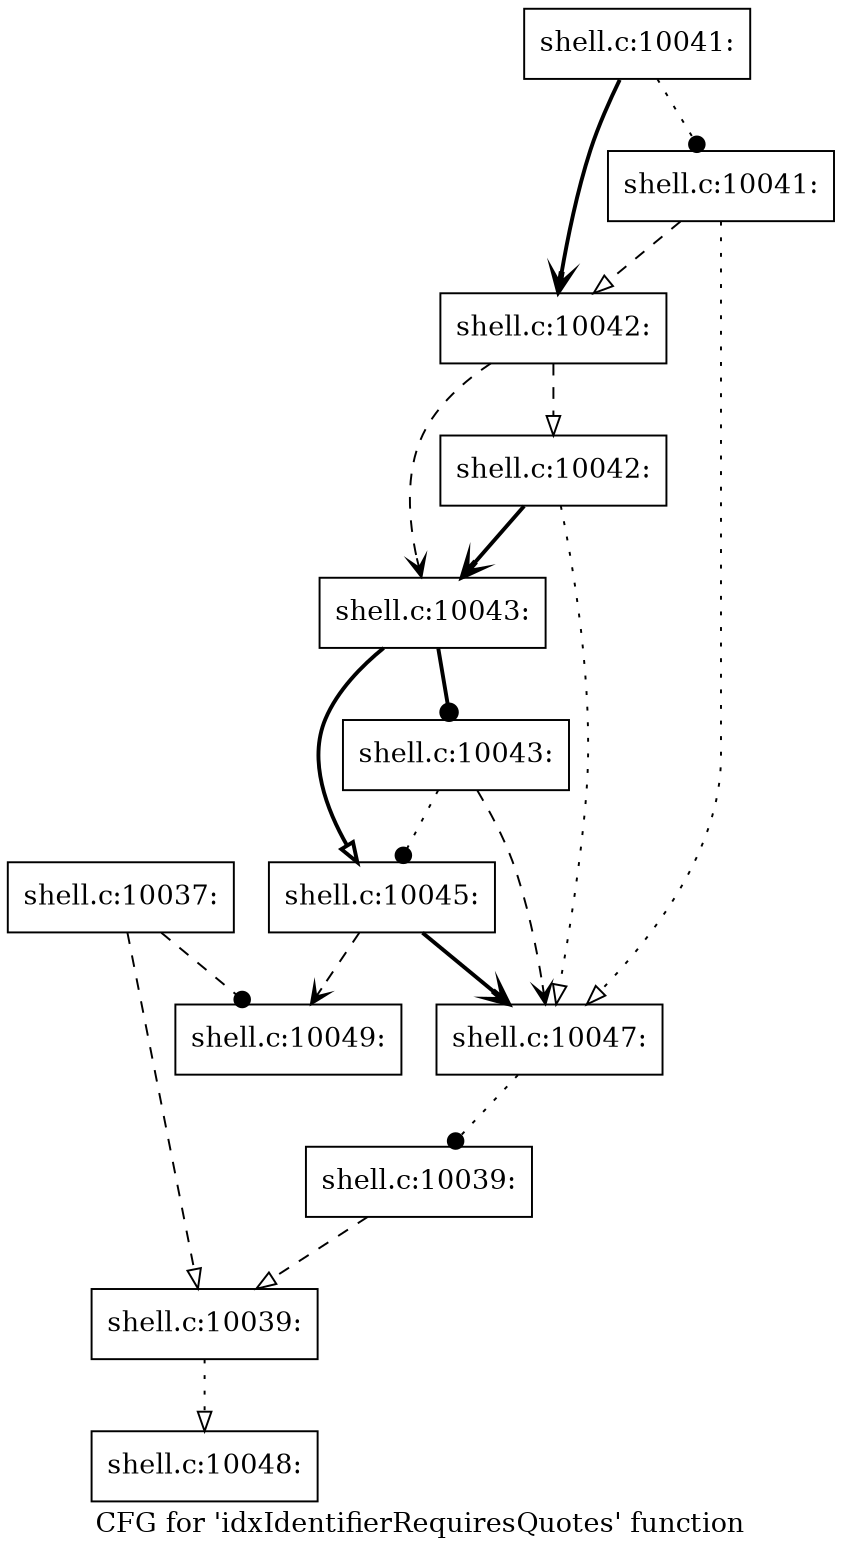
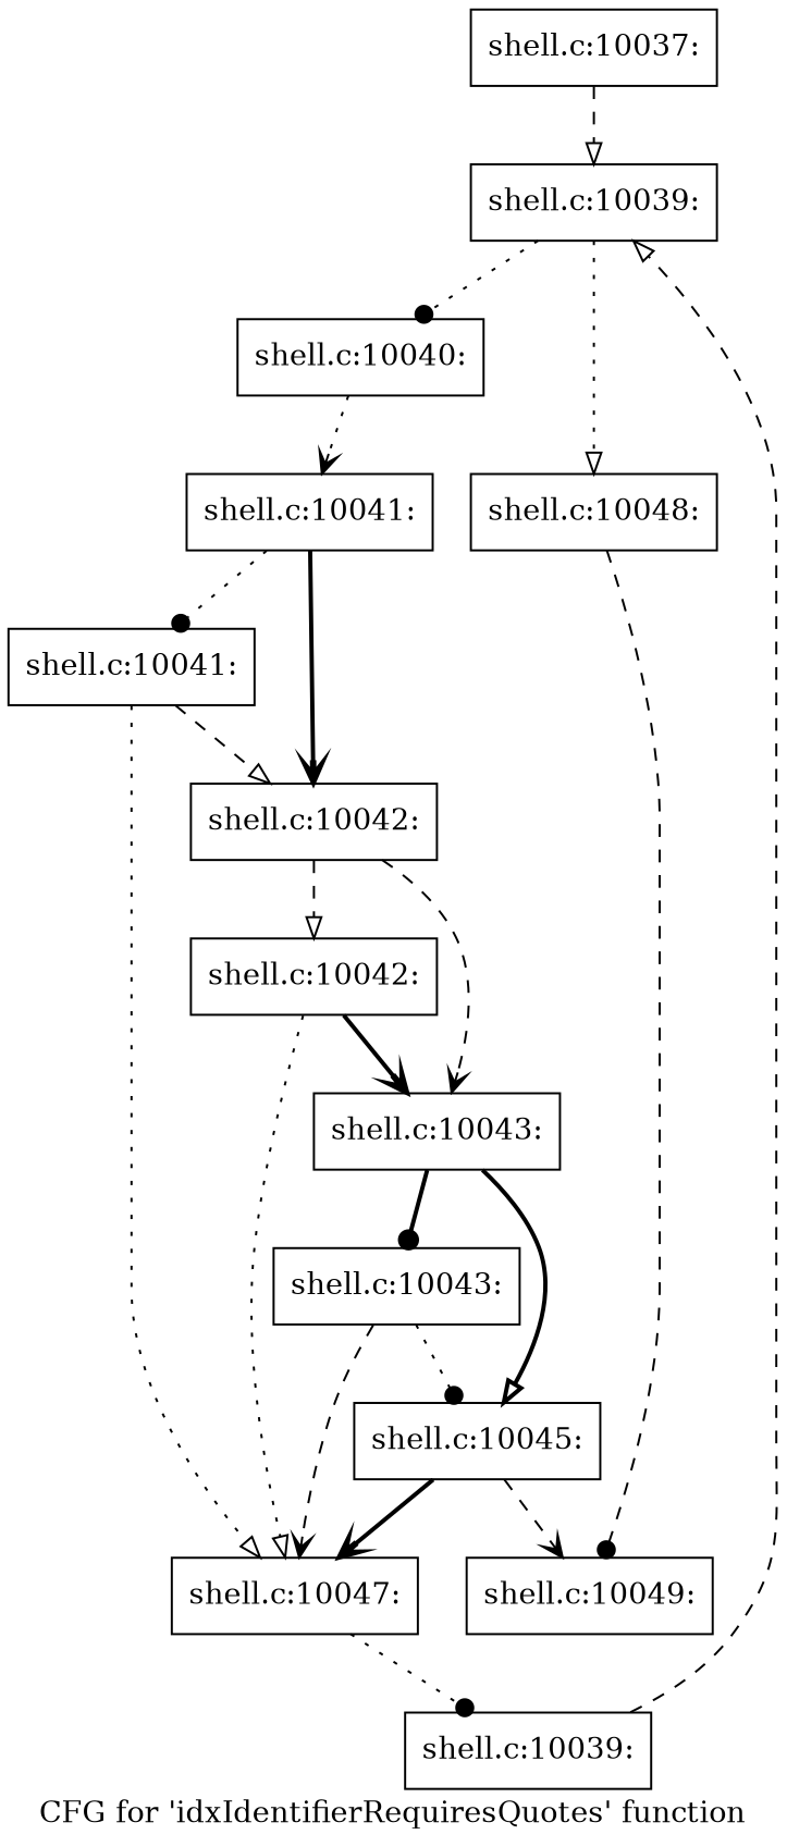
  digraph {
    label="CFG for 'idxIdentifierRequiresQuotes' function"
    node [shape=record]
    edge [arrowhead=onormal style=dashed]
    n1 [label="{shell.c:10037:}"]
    n2 [label="{shell.c:10039:}"]
+   n3 [label="{shell.c:10040:}"]
    n4 [label="{shell.c:10048:}"]
    n5 [label="{shell.c:10041:}"]
    n6 [label="{shell.c:10049:}"]
    n7 [label="{shell.c:10047:}"]
    n8 [label="{shell.c:10039:}"]
    n9 [label="{shell.c:10041:}"]
    n10 [label="{shell.c:10042:}"]
    n11 [label="{shell.c:10042:}"]
    n12 [label="{shell.c:10043:}"]
    n13 [label="{shell.c:10043:}"]
    n14 [label="{shell.c:10045:}"]
    n1 -> n2
+   n2 -> n3 [arrowhead=dot style=dotted]
    n2 -> n4 [style=dotted]
-   n1 -> n6 [arrowhead=dot]
+   n3 -> n5 [arrowhead=vee style=dotted]
+   n4 -> n6 [arrowhead=dot]
    n5 -> n9 [arrowhead=dot style=dotted]
    n5 -> n10 [arrowhead=vee style=bold]
    n7 -> n8 [arrowhead=dot style=dotted]
    n8 -> n2
    n9 -> n7 [style=dotted]
    n9 -> n10
    n10 -> n11
    n10 -> n12 [arrowhead=vee]
    n11 -> n7 [style=dotted]
    n11 -> n12 [arrowhead=vee style=bold]
    n12 -> n13 [arrowhead=dot style=bold]
    n12 -> n14 [style=bold]
    n13 -> n7 [arrowhead=vee]
    n13 -> n14 [arrowhead=dot style=dotted]
    n14 -> n6 [arrowhead=vee]
    n14 -> n7 [arrowhead=vee style=bold]
  }
